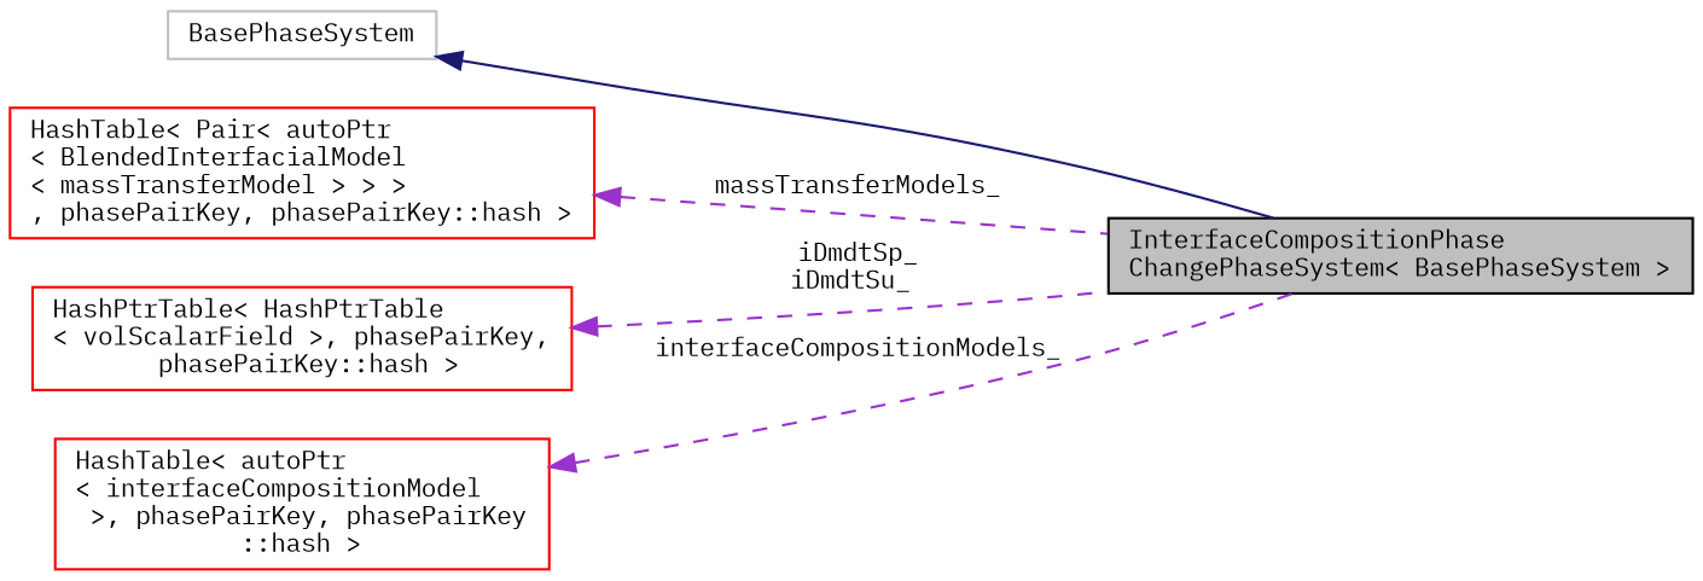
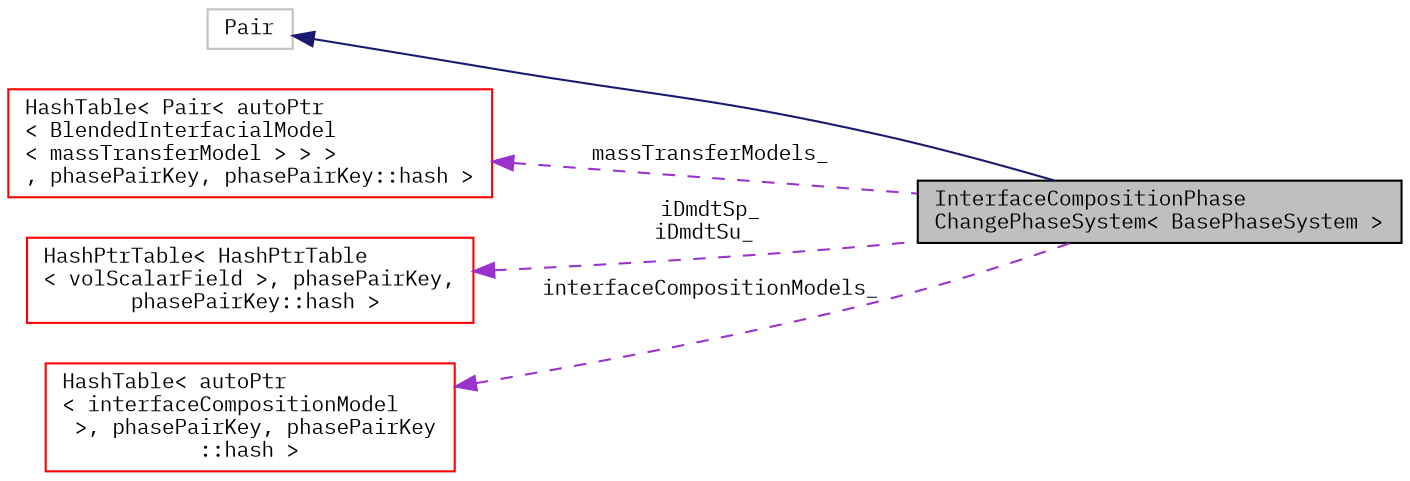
  digraph {
    rankdir=LR
    fontname="IBM Plex Mono"
    node [color=red fontname="IBM Plex Mono" fontsize=10 shape=record]
    edge [color=darkorchid3 dir=back fontname="IBM Plex Mono" fontsize=10 labelfontname=Helvetica labelfontsize=10 style=dashed]
    n1 [color=black fillcolor=grey75 fontcolor=black height=0.2 label="InterfaceCompositionPhase\lChangePhaseSystem\< BasePhaseSystem \>" style=filled width=0.4]
-   n2 [color=grey75 height=0.2 label=BasePhaseSystem width=0.4]
+   n2 [color=grey75 height=0.2 label=Pair width=0.4]
    n3 [height=0.2 label="HashTable\< Pair\< autoPtr\l\< BlendedInterfacialModel\l\< massTransferModel \> \> \>\l, phasePairKey, phasePairKey::hash \>" width=0.4]
    n4 [height=0.2 label="HashPtrTable\< HashPtrTable\l\< volScalarField \>, phasePairKey,\l phasePairKey::hash \>" width=0.4]
    n5 [height=0.2 label="HashTable\< autoPtr\l\< interfaceCompositionModel\l \>, phasePairKey, phasePairKey\l::hash \>" width=0.4]
    n2 -> n1 [color=midnightblue style=solid]
    n3 -> n1 [label=" massTransferModels_"]
    n4 -> n1 [label=" iDmdtSp_\niDmdtSu_"]
    n5 -> n1 [label=" interfaceCompositionModels_"]
  }
